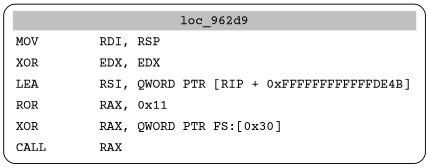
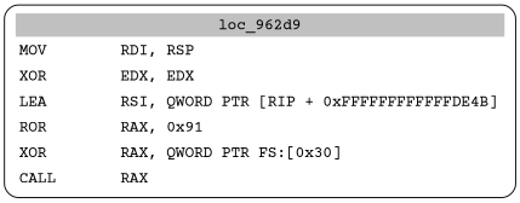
  digraph {
    fontname="Courier Prime"
-   n1 [fontname="Courier Prime" label=<<table border="0" cellborder="0" cellpadding="3"><tr><td align="center" colspan="2" bgcolor="grey">loc_962d9</td></tr><tr><td align="left">MOV        RDI, RSP</td></tr><tr><td align="left">XOR        EDX, EDX</td></tr><tr><td align="left">LEA        RSI, QWORD PTR [RIP + 0xFFFFFFFFFFFFDE4B]</td></tr><tr><td align="left">ROR        RAX, 0x11</td></tr><tr><td align="left">XOR        RAX, QWORD PTR FS:[0x30]</td></tr><tr><td align="left">CALL       RAX</td></tr></table>> shape=Mrecord]
+   n1 [fontname="Courier Prime" label=<<table border="0" cellborder="0" cellpadding="3"><tr><td align="center" colspan="2" bgcolor="grey">loc_962d9</td></tr><tr><td align="left">MOV        RDI, RSP</td></tr><tr><td align="left">XOR        EDX, EDX</td></tr><tr><td align="left">LEA        RSI, QWORD PTR [RIP + 0xFFFFFFFFFFFFDE4B]</td></tr><tr><td align="left">ROR        RAX, 0x91</td></tr><tr><td align="left">XOR        RAX, QWORD PTR FS:[0x30]</td></tr><tr><td align="left">CALL       RAX</td></tr></table>> shape=Mrecord]
  }
